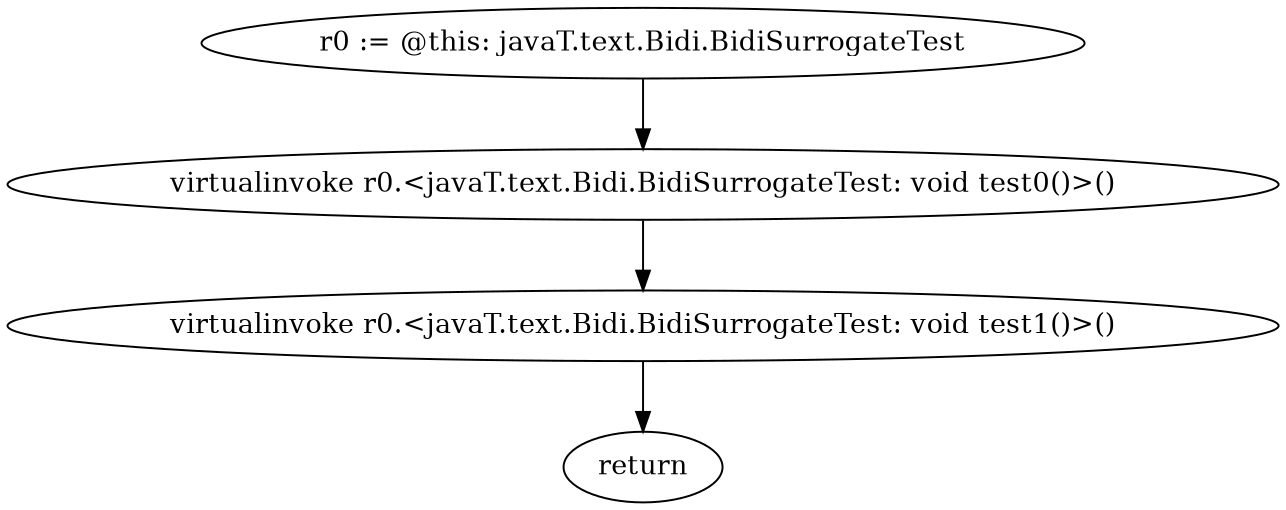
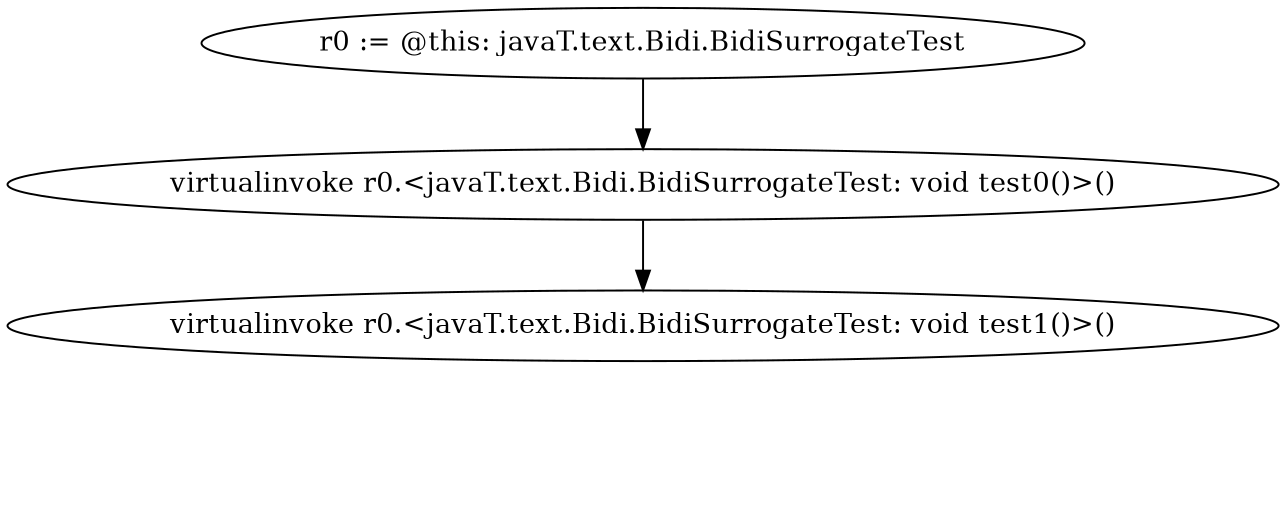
  digraph {
    "r0 := @this: javaT.text.Bidi.BidiSurrogateTest"
    "virtualinvoke r0.<javaT.text.Bidi.BidiSurrogateTest: void test0()>()"
    "virtualinvoke r0.<javaT.text.Bidi.BidiSurrogateTest: void test1()>()"
-   return
    "r0 := @this: javaT.text.Bidi.BidiSurrogateTest" -> "virtualinvoke r0.<javaT.text.Bidi.BidiSurrogateTest: void test0()>()"
    "virtualinvoke r0.<javaT.text.Bidi.BidiSurrogateTest: void test0()>()" -> "virtualinvoke r0.<javaT.text.Bidi.BidiSurrogateTest: void test1()>()"
-   "virtualinvoke r0.<javaT.text.Bidi.BidiSurrogateTest: void test1()>()" -> return
  }
